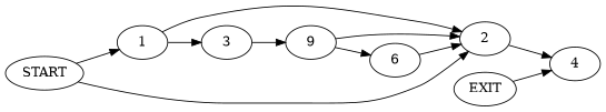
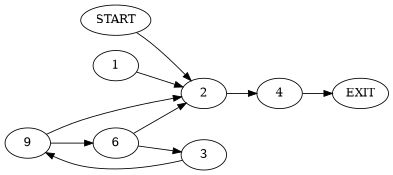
  digraph {
    rankdir=LR
    n1 [label=START]
    1
    2
    3
    n5 [label=EXIT]
    4
    n7 [label=9]
    6
-   n1 -> 1
    n1 -> 2
    1 -> 2
-   1 -> 3
+   6 -> 3
    2 -> 4
    3 -> n7
-   n5 -> 4
+   4 -> n5
    n7 -> 2
    n7 -> 6
    6 -> 2
  }
